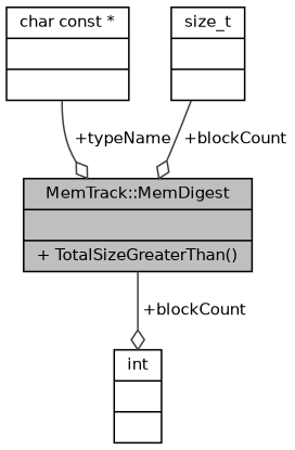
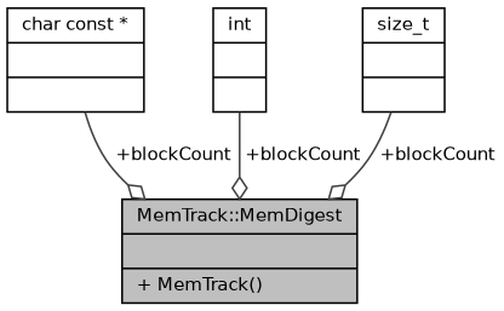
  digraph {
    node [color=black fillcolor=white fontname=Helvetica fontsize=10 shape=record style=filled]
    edge [arrowhead=odiamond color=grey25 fontname=Helvetica fontsize=10 labelfontname=Helvetica labelfontsize=10 style=solid]
-   n1 [fillcolor=grey75 fontcolor=black height=0.2 label="{MemTrack::MemDigest\n||+ TotalSizeGreaterThan()\l}" width=0.4]
+   n1 [fillcolor=grey75 fontcolor=black height=0.2 label="{MemTrack::MemDigest\n||+ MemTrack()\l}" width=0.4]
    n2 [height=0.2 label="{char const *\n||}" width=0.4]
    n3 [height=0.2 label="{int\n||}" width=0.4]
    n4 [height=0.2 label="{size_t\n||}" width=0.4]
-   n2 -> n1 [label=" +typeName"]
-   n1 -> n3 [label=" +blockCount"]
+   n2 -> n1 [label=" +blockCount"]
+   n3 -> n1 [label=" +blockCount"]
    n4 -> n1 [label=" +blockCount"]
  }
